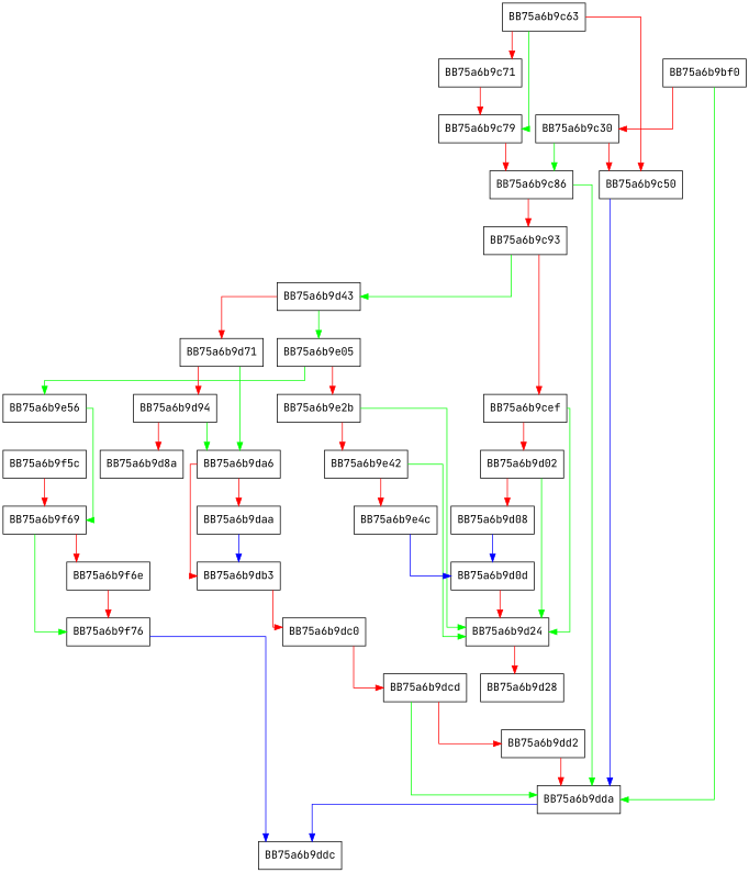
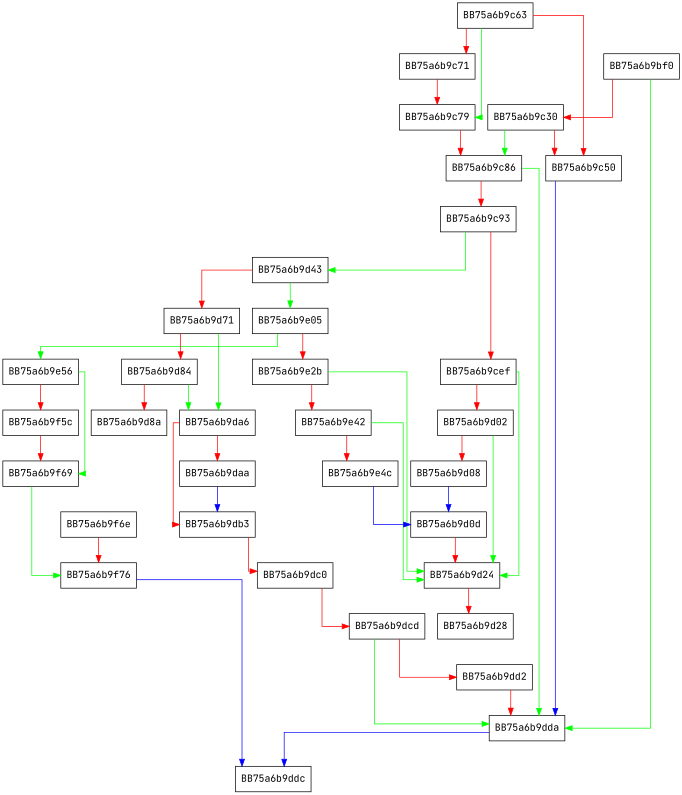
  digraph {
    fontname="JetBrains Mono"
    splines=ortho
    node [fontname="JetBrains Mono" shape=box]
    edge [color=red fontname="JetBrains Mono"]
    BB75a6b9bf0
    BB75a6b9dda
    BB75a6b9c30
    BB75a6b9ddc
    BB75a6b9c86
    BB75a6b9c50
    BB75a6b9c93
    BB75a6b9d43
    BB75a6b9cef
    BB75a6b9c63
    BB75a6b9c79
    BB75a6b9c71
    BB75a6b9e05
    BB75a6b9d71
    BB75a6b9d24
    BB75a6b9d02
    BB75a6b9e56
    BB75a6b9e2b
    BB75a6b9da6
-   BB75a6b9d84 [label=BB75a6b9d94]
+   BB75a6b9d84
    BB75a6b9d28
    BB75a6b9d08
    BB75a6b9d0d
    BB75a6b9dcd
    BB75a6b9dd2
    BB75a6b9f69
    BB75a6b9f5c
    BB75a6b9e42
    BB75a6b9db3
    BB75a6b9daa
    BB75a6b9d8a
    BB75a6b9dc0
    BB75a6b9f76
    BB75a6b9f6e
    BB75a6b9e4c
    BB75a6b9bf0 -> BB75a6b9dda [color=green]
    BB75a6b9bf0 -> BB75a6b9c30
    BB75a6b9dda -> BB75a6b9ddc [color=blue]
    BB75a6b9c30 -> BB75a6b9c86 [color=green]
    BB75a6b9c30 -> BB75a6b9c50
    BB75a6b9c86 -> BB75a6b9dda [color=green]
    BB75a6b9c86 -> BB75a6b9c93
    BB75a6b9c50 -> BB75a6b9dda [color=blue]
    BB75a6b9c93 -> BB75a6b9d43 [color=green]
    BB75a6b9c93 -> BB75a6b9cef
    BB75a6b9d43 -> BB75a6b9e05 [color=green]
    BB75a6b9d43 -> BB75a6b9d71
    BB75a6b9cef -> BB75a6b9d24 [color=green]
    BB75a6b9cef -> BB75a6b9d02
    BB75a6b9c63 -> BB75a6b9c50
    BB75a6b9c63 -> BB75a6b9c79 [color=green]
    BB75a6b9c63 -> BB75a6b9c71
    BB75a6b9c79 -> BB75a6b9c86
    BB75a6b9c71 -> BB75a6b9c79
    BB75a6b9e05 -> BB75a6b9e56 [color=green]
    BB75a6b9e05 -> BB75a6b9e2b
    BB75a6b9d71 -> BB75a6b9da6 [color=green]
    BB75a6b9d71 -> BB75a6b9d84
    BB75a6b9d24 -> BB75a6b9d28
    BB75a6b9d02 -> BB75a6b9d24 [color=green]
    BB75a6b9d02 -> BB75a6b9d08
    BB75a6b9e56 -> BB75a6b9f69 [color=green]
+   BB75a6b9e56 -> BB75a6b9f5c
    BB75a6b9e2b -> BB75a6b9d24 [color=green]
    BB75a6b9e2b -> BB75a6b9e42
    BB75a6b9da6 -> BB75a6b9db3
    BB75a6b9da6 -> BB75a6b9daa
    BB75a6b9d84 -> BB75a6b9da6 [color=green]
    BB75a6b9d84 -> BB75a6b9d8a
    BB75a6b9d08 -> BB75a6b9d0d [color=blue]
    BB75a6b9d0d -> BB75a6b9d24
    BB75a6b9dcd -> BB75a6b9dda [color=green]
    BB75a6b9dcd -> BB75a6b9dd2
    BB75a6b9dd2 -> BB75a6b9dda
    BB75a6b9f69 -> BB75a6b9f76 [color=green]
-   BB75a6b9f69 -> BB75a6b9f6e
    BB75a6b9f5c -> BB75a6b9f69
    BB75a6b9e42 -> BB75a6b9d24 [color=green]
    BB75a6b9e42 -> BB75a6b9e4c
    BB75a6b9db3 -> BB75a6b9dc0
    BB75a6b9daa -> BB75a6b9db3 [color=blue]
    BB75a6b9dc0 -> BB75a6b9dcd
    BB75a6b9f76 -> BB75a6b9ddc [color=blue]
    BB75a6b9f6e -> BB75a6b9f76
    BB75a6b9e4c -> BB75a6b9d0d [color=blue]
  }
